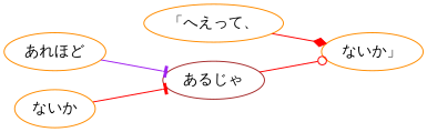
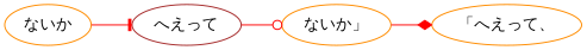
  digraph {
    fontname="Open Sans"
    rankdir=LR
    node [color=darkorange fontname="Open Sans"]
    edge [arrowhead=tee color=red fontname="Open Sans"]
    n1 [label="「へえって、"]
    n2 [label="ないか」"]
-   n3 [label="あれほど"]
-   n4 [color=brown label="あるじゃ"]
+   n4 [color=brown label="へえって"]
    n5 [label="ないか"]
-   n1 -> n2 [arrowhead=diamond]
-   n3 -> n4 [color=purple]
+   n2 -> n1 [arrowhead=diamond]
    n4 -> n2 [arrowhead=odot]
    n5 -> n4
  }
